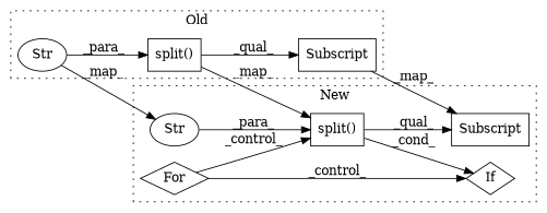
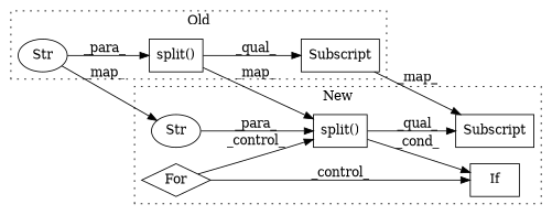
  digraph {
    rankdir=LR
    node [a=75 l="8,1" shape=box]
    n1 [label="split()" s="301,313"]
    n2 [a=63 l="4,0" label=Subscript s="280,0"]
-   n3 [a=96 l=31 label=If s=342 shape=diamond]
+   n3 [a=96 l=31 label=If s=342]
    n4 [a=66 l=4 label=Str s=309 shape=ellipse]
    n5 [a=107 l="4,10" label=For s="227,266" shape=diamond]
    n6 [label="split()" s="265,277"]
    n7 [a=63 l="4,0" label=Subscript s="345,0"]
    n8 [a=66 l=4 label=Str s=273 shape=ellipse]
    subgraph cluster_1 {
      label=New
      style=dotted
      n1
      n2
      n3
      n4
      n5
    }
    subgraph cluster_2 {
      label=Old
      style=dotted
      n6
      n7
      n8
    }
    n1 -> n2 [label=_qual_]
    n1 -> n3 [label=_cond_]
    n4 -> n1 [label=_para_]
    n5 -> n1 [label=_control_]
    n5 -> n3 [label=_control_]
    n6 -> n1 [label=_map_]
    n6 -> n7 [label=_qual_]
    n7 -> n2 [label=_map_]
    n8 -> n4 [label=_map_]
    n8 -> n6 [label=_para_]
  }
